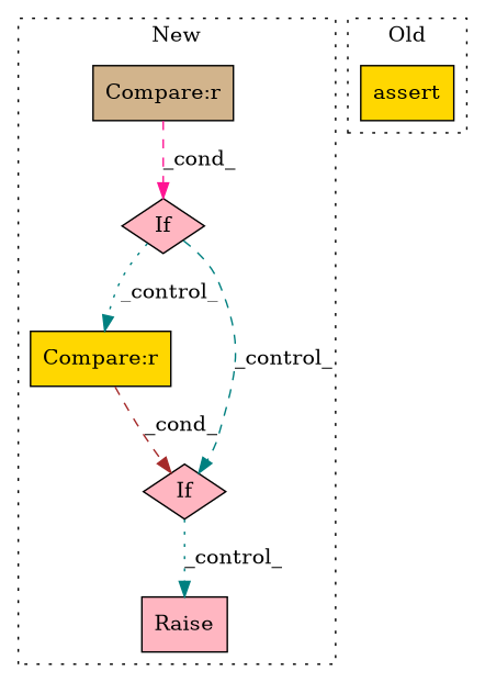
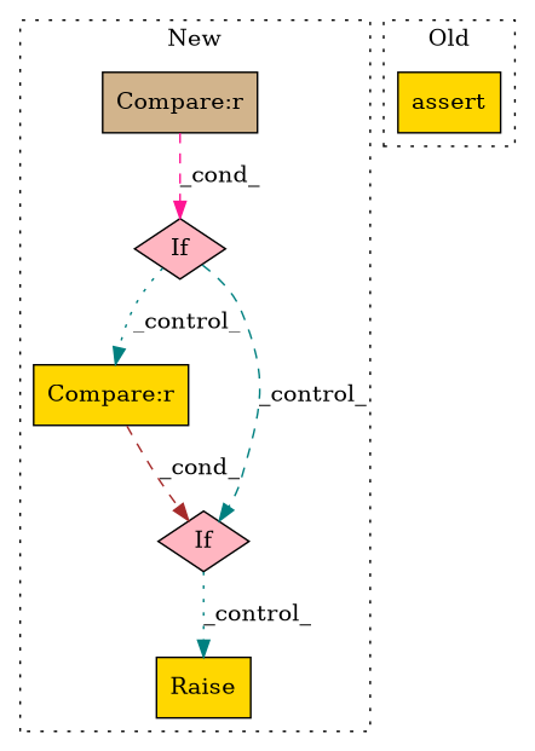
  digraph {
    node [a=96 l=6 shape=box style=filled fillcolor=lightpink]
    edge [color=teal style=dashed]
-   n1 [a=91 label=Raise s=6695]
+   n1 [a=91 label=Raise s=6695 fillcolor=gold]
    n2 [l="3,2" label=If s="6559,6592" shape=diamond]
    n3 [a=40 l=30 label="Compare:r" s=6562 fillcolor=tan]
    n4 [a=40 l=36 label="Compare:r" s=6625 fillcolor=gold]
    n5 [l="0,2" label=If s="6625,6661" shape=diamond]
    n6 [a=65 label=assert s=7783 fillcolor=gold]
    subgraph cluster_1 {
      label=New
      style=dotted
      n1
      n2
      n3
      n4
      n5
    }
    subgraph cluster_2 {
      label=Old
      style=dotted
      n6
    }
    n2 -> n4 [label=_control_ style=dotted]
    n2 -> n5 [label=_control_]
    n3 -> n2 [label=_cond_ color=deeppink]
    n4 -> n5 [label=_cond_ color=brown]
    n5 -> n1 [label=_control_ style=dotted]
  }
